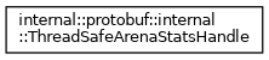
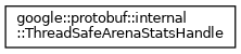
  digraph {
    rankdir=LR
-   n1 [color=black fillcolor=white fontname=Helvetica fontsize=10 height=0.2 label="internal::protobuf::internal\l::ThreadSafeArenaStatsHandle" shape=record style=filled width=0.4]
+   n1 [color=black fillcolor=white fontname=Helvetica fontsize=10 height=0.2 label="google::protobuf::internal\l::ThreadSafeArenaStatsHandle" shape=record style=filled width=0.4]
  }
